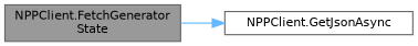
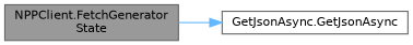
  digraph {
    rankdir=LR
    node [fontname=Helvetica fontsize=10 shape=box style=filled]
    n1 [color=gray40 fillcolor=grey60 fontcolor=black height=0.2 label="NPPClient.FetchGenerator\lState" width=0.4]
-   n2 [color=grey40 fillcolor=white height=0.2 label="NPPClient.GetJsonAsync" width=0.4]
+   n2 [color=grey40 fillcolor=white height=0.2 label="GetJsonAsync.GetJsonAsync" width=0.4]
    n1 -> n2 [color=steelblue1 fontname=Helvetica fontsize=10 labelfontname=Helvetica labelfontsize=10 style=solid]
  }
